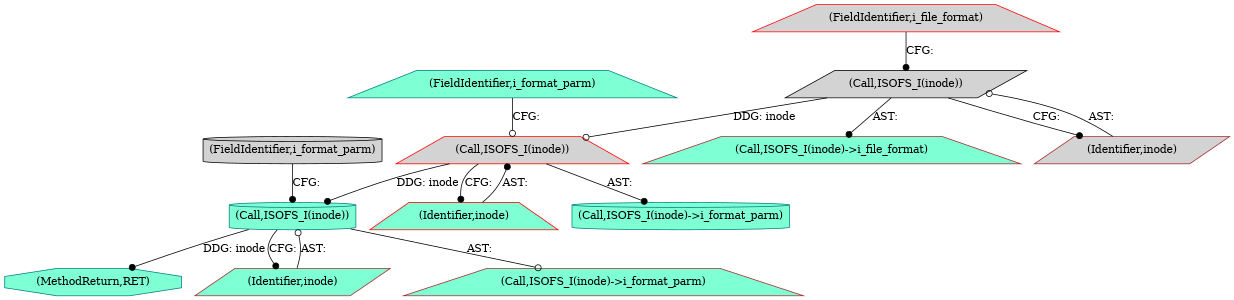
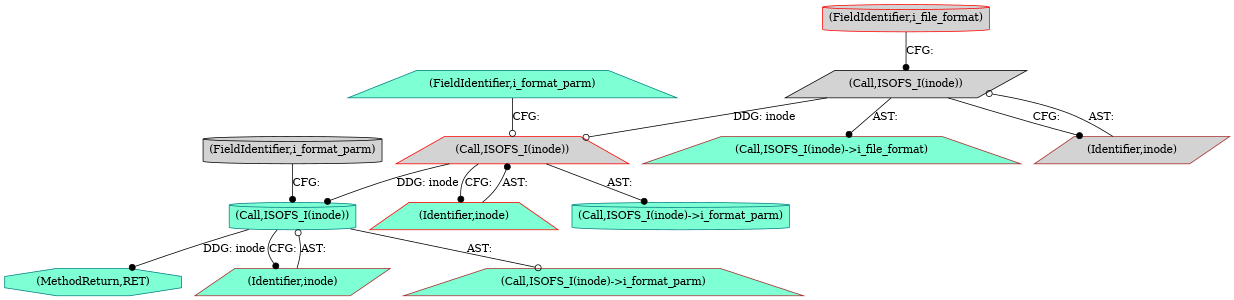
  digraph {
    node [style=filled fillcolor=aquamarine color=teal shape=trapezium]
    edge [arrowhead=dot]
    n1 [label="(Call,ISOFS_I(inode))" fillcolor=lightgrey color=red]
    n2 [label="(Call,ISOFS_I(inode))" shape=cylinder]
    n3 [label="(Identifier,inode)" color=red]
    n4 [label="(Call,ISOFS_I(inode)->i_format_parm)" shape=cylinder]
    n5 [label="(Call,ISOFS_I(inode))" fillcolor=lightgrey color=black shape=parallelogram]
    n6 [label="(Call,ISOFS_I(inode)->i_file_format)" color=brown]
    n7 [label="(Identifier,inode)" fillcolor=lightgrey color=brown shape=parallelogram]
    n8 [label="(MethodReturn,RET)" shape=octagon]
    n9 [label="(Identifier,inode)" color=brown shape=parallelogram]
    n10 [label="(Call,ISOFS_I(inode)->i_format_parm)" color=brown]
    n11 [label="(FieldIdentifier,i_format_parm)" fillcolor=lightgrey color=black shape=cylinder]
-   n12 [label="(FieldIdentifier,i_file_format)" fillcolor=lightgrey color=red]
+   n12 [label="(FieldIdentifier,i_file_format)" fillcolor=lightgrey color=red shape=cylinder]
    n13 [label="(FieldIdentifier,i_format_parm)"]
    n1 -> n2 [label="DDG: inode"]
    n1 -> n3 [label="CFG: "]
    n1 -> n4 [label="AST: "]
    n2 -> n8 [label="DDG: inode"]
    n2 -> n9 [label="CFG: "]
    n2 -> n10 [label="AST: " arrowhead=odot]
    n3 -> n1 [label="AST: "]
    n5 -> n1 [label="DDG: inode" arrowhead=odot]
    n5 -> n6 [label="AST: "]
    n5 -> n7 [label="CFG: "]
    n7 -> n5 [label="AST: " arrowhead=odot]
    n9 -> n2 [label="AST: " arrowhead=odot]
    n11 -> n2 [label="CFG: "]
    n12 -> n5 [label="CFG: "]
    n13 -> n1 [label="CFG: " arrowhead=odot]
  }
